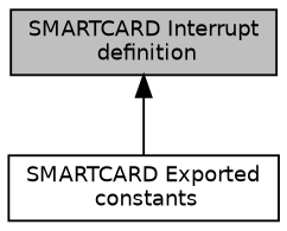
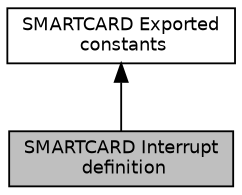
  digraph {
    rankdir=TB
    node [color=black fontname=Helvetica fontsize=10 shape=record style=filled]
    n1 [fillcolor=grey75 fontcolor=black height=0.2 label="SMARTCARD Interrupt\l definition" width=0.4]
    n2 [fillcolor=white height=0.2 label="SMARTCARD Exported\l constants" width=0.4]
-   n1 -> n2 [dir=back fontname=Helvetica fontsize=10 labelfontname=Helvetica labelfontsize=10 shape=plaintext style=solid]
+   n2 -> n1 [dir=back fontname=Helvetica fontsize=10 labelfontname=Helvetica labelfontsize=10 shape=plaintext style=solid]
  }
